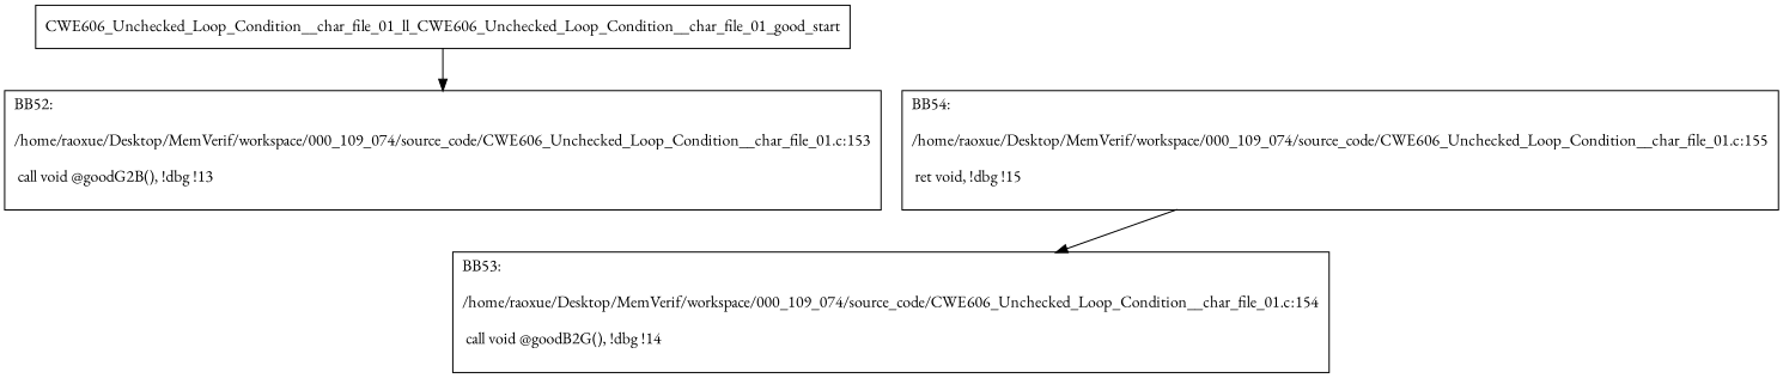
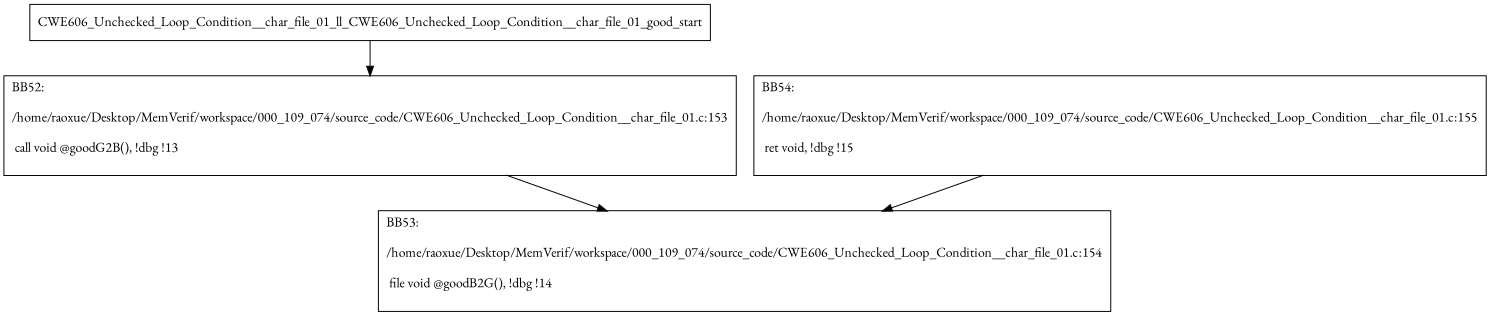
  digraph {
    fontname="EB Garamond"
    node [fontname="EB Garamond" shape=record]
    edge [fontname="EB Garamond"]
    n1 [label="{CWE606_Unchecked_Loop_Condition__char_file_01_ll_CWE606_Unchecked_Loop_Condition__char_file_01_good_start}"]
    n2 [label="{BB52:\l\l/home/raoxue/Desktop/MemVerif/workspace/000_109_074/source_code/CWE606_Unchecked_Loop_Condition__char_file_01.c:153\l\n  call void @goodG2B(), !dbg !13\l\n}"]
-   n3 [label="{BB53:\l\l/home/raoxue/Desktop/MemVerif/workspace/000_109_074/source_code/CWE606_Unchecked_Loop_Condition__char_file_01.c:154\l\n  call void @goodB2G(), !dbg !14\l\n}"]
+   n3 [label="{BB53:\l\l/home/raoxue/Desktop/MemVerif/workspace/000_109_074/source_code/CWE606_Unchecked_Loop_Condition__char_file_01.c:154\l\n  file void @goodB2G(), !dbg !14\l\n}"]
    n4 [label="{BB54:\l\l/home/raoxue/Desktop/MemVerif/workspace/000_109_074/source_code/CWE606_Unchecked_Loop_Condition__char_file_01.c:155\l\n  ret void, !dbg !15\l\n}"]
    n1 -> n2
+   n2 -> n3
    n4 -> n3
  }
